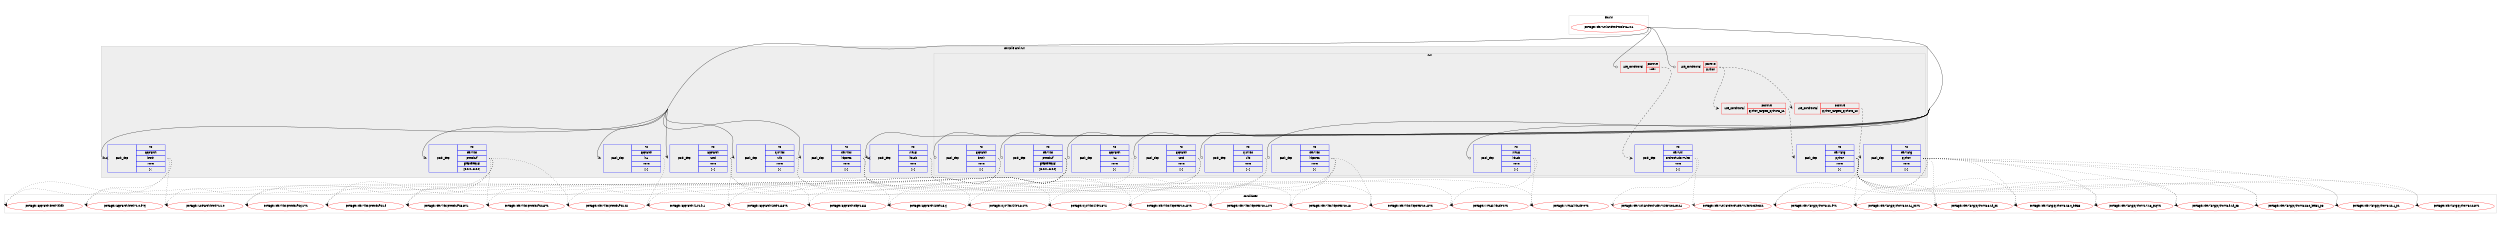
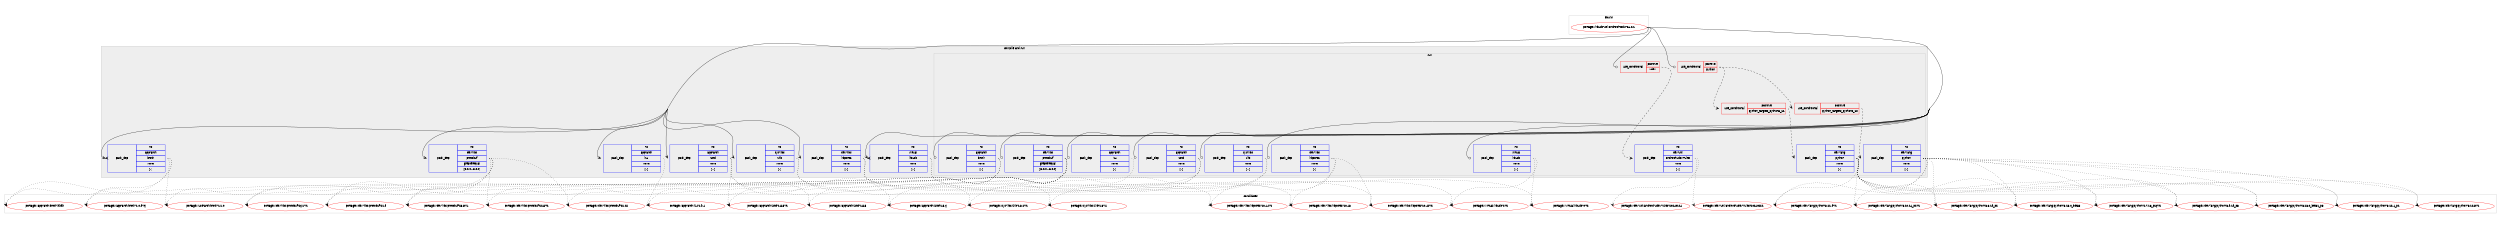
  digraph {
    compound=true
    concentrate=true
    fontname=Helvetica
    fontsize=10
    newrank=true
    rankdir=TB
    ranksep=1.5
    node [color=red fontname=Helvetica fontsize=10]
    edge [arrowhead=vee headport=w style=dotted tailport=e weight=100]
-   n1 [label="portage://dev-util/android-tools-34.0.1" width=4]
+   n1 [label="portage://libusb-util/android-tools-34.0.1" width=4]
    n2 [color=blue label=<<TABLE BORDER="0" CELLBORDER="1" CELLSPACING="0" CELLPADDING="4" WIDTH="220"><TR><TD ROWSPAN="6" CELLPADDING="30">pack_dep</TD></TR><TR><TD WIDTH="110">no</TD></TR><TR><TD>app-arch</TD></TR><TR><TD>brotli</TD></TR><TR><TD>none</TD></TR><TR><TD>[,,]</TD></TR></TABLE>> shape=none]
    n3 [color=blue label=<<TABLE BORDER="0" CELLBORDER="1" CELLSPACING="0" CELLPADDING="4" WIDTH="220"><TR><TD ROWSPAN="6" CELLPADDING="30">pack_dep</TD></TR><TR><TD WIDTH="110">no</TD></TR><TR><TD>app-arch</TD></TR><TR><TD>lz4</TD></TR><TR><TD>none</TD></TR><TR><TD>[,,]</TD></TR></TABLE>> shape=none]
    n4 [color=blue label=<<TABLE BORDER="0" CELLBORDER="1" CELLSPACING="0" CELLPADDING="4" WIDTH="220"><TR><TD ROWSPAN="6" CELLPADDING="30">pack_dep</TD></TR><TR><TD WIDTH="110">no</TD></TR><TR><TD>app-arch</TD></TR><TR><TD>zstd</TD></TR><TR><TD>none</TD></TR><TR><TD>[,,]</TD></TR></TABLE>> shape=none]
    n5 [color=blue label=<<TABLE BORDER="0" CELLBORDER="1" CELLSPACING="0" CELLPADDING="4" WIDTH="220"><TR><TD ROWSPAN="6" CELLPADDING="30">pack_dep</TD></TR><TR><TD WIDTH="110">no</TD></TR><TR><TD>dev-libs</TD></TR><TR><TD>libpcre2</TD></TR><TR><TD>none</TD></TR><TR><TD>[,,]</TD></TR></TABLE>> shape=none]
    n6 [color=blue label=<<TABLE BORDER="0" CELLBORDER="1" CELLSPACING="0" CELLPADDING="4" WIDTH="220"><TR><TD ROWSPAN="6" CELLPADDING="30">pack_dep</TD></TR><TR><TD WIDTH="110">no</TD></TR><TR><TD>dev-libs</TD></TR><TR><TD>protobuf</TD></TR><TR><TD>greaterequal</TD></TR><TR><TD>[3.0.0,,,3.0.0]</TD></TR></TABLE>> shape=none]
    n7 [color=blue label=<<TABLE BORDER="0" CELLBORDER="1" CELLSPACING="0" CELLPADDING="4" WIDTH="220"><TR><TD ROWSPAN="6" CELLPADDING="30">pack_dep</TD></TR><TR><TD WIDTH="110">no</TD></TR><TR><TD>sys-libs</TD></TR><TR><TD>zlib</TD></TR><TR><TD>none</TD></TR><TR><TD>[,,]</TD></TR></TABLE>> shape=none]
    n8 [color=blue label=<<TABLE BORDER="0" CELLBORDER="1" CELLSPACING="0" CELLPADDING="4" WIDTH="220"><TR><TD ROWSPAN="6" CELLPADDING="30">pack_dep</TD></TR><TR><TD WIDTH="110">no</TD></TR><TR><TD>virtual</TD></TR><TR><TD>libusb</TD></TR><TR><TD>none</TD></TR><TR><TD>[,,]</TD></TR></TABLE>> shape=none]
    n9 [color=blue label=<<TABLE BORDER="0" CELLBORDER="1" CELLSPACING="0" CELLPADDING="4" WIDTH="220"><TR><TD ROWSPAN="6" CELLPADDING="30">pack_dep</TD></TR><TR><TD WIDTH="110">no</TD></TR><TR><TD>dev-lang</TD></TR><TR><TD>python</TD></TR><TR><TD>none</TD></TR><TR><TD>[,,]</TD></TR></TABLE>> shape=none]
    n10 [label=<<TABLE BORDER="0" CELLBORDER="1" CELLSPACING="0" CELLPADDING="4"><TR><TD ROWSPAN="3" CELLPADDING="10">use_conditional</TD></TR><TR><TD>positive</TD></TR><TR><TD>python_targets_python3_10</TD></TR></TABLE>> shape=none]
    n11 [color=blue label=<<TABLE BORDER="0" CELLBORDER="1" CELLSPACING="0" CELLPADDING="4" WIDTH="220"><TR><TD ROWSPAN="6" CELLPADDING="30">pack_dep</TD></TR><TR><TD WIDTH="110">no</TD></TR><TR><TD>dev-lang</TD></TR><TR><TD>python</TD></TR><TR><TD>none</TD></TR><TR><TD>[,,]</TD></TR></TABLE>> shape=none]
    n12 [label=<<TABLE BORDER="0" CELLBORDER="1" CELLSPACING="0" CELLPADDING="4"><TR><TD ROWSPAN="3" CELLPADDING="10">use_conditional</TD></TR><TR><TD>positive</TD></TR><TR><TD>python_targets_python3_11</TD></TR></TABLE>> shape=none]
    n13 [label=<<TABLE BORDER="0" CELLBORDER="1" CELLSPACING="0" CELLPADDING="4"><TR><TD ROWSPAN="3" CELLPADDING="10">use_conditional</TD></TR><TR><TD>positive</TD></TR><TR><TD>python</TD></TR></TABLE>> shape=none]
    n14 [color=blue label=<<TABLE BORDER="0" CELLBORDER="1" CELLSPACING="0" CELLPADDING="4" WIDTH="220"><TR><TD ROWSPAN="6" CELLPADDING="30">pack_dep</TD></TR><TR><TD WIDTH="110">no</TD></TR><TR><TD>dev-util</TD></TR><TR><TD>android-udev-rules</TD></TR><TR><TD>none</TD></TR><TR><TD>[,,]</TD></TR></TABLE>> shape=none]
    n15 [label=<<TABLE BORDER="0" CELLBORDER="1" CELLSPACING="0" CELLPADDING="4"><TR><TD ROWSPAN="3" CELLPADDING="10">use_conditional</TD></TR><TR><TD>positive</TD></TR><TR><TD>udev</TD></TR></TABLE>> shape=none]
    n16 [color=blue label=<<TABLE BORDER="0" CELLBORDER="1" CELLSPACING="0" CELLPADDING="4" WIDTH="220"><TR><TD ROWSPAN="6" CELLPADDING="30">pack_dep</TD></TR><TR><TD WIDTH="110">no</TD></TR><TR><TD>app-arch</TD></TR><TR><TD>brotli</TD></TR><TR><TD>none</TD></TR><TR><TD>[,,]</TD></TR></TABLE>> shape=none]
    n17 [color=blue label=<<TABLE BORDER="0" CELLBORDER="1" CELLSPACING="0" CELLPADDING="4" WIDTH="220"><TR><TD ROWSPAN="6" CELLPADDING="30">pack_dep</TD></TR><TR><TD WIDTH="110">no</TD></TR><TR><TD>app-arch</TD></TR><TR><TD>lz4</TD></TR><TR><TD>none</TD></TR><TR><TD>[,,]</TD></TR></TABLE>> shape=none]
    n18 [color=blue label=<<TABLE BORDER="0" CELLBORDER="1" CELLSPACING="0" CELLPADDING="4" WIDTH="220"><TR><TD ROWSPAN="6" CELLPADDING="30">pack_dep</TD></TR><TR><TD WIDTH="110">no</TD></TR><TR><TD>app-arch</TD></TR><TR><TD>zstd</TD></TR><TR><TD>none</TD></TR><TR><TD>[,,]</TD></TR></TABLE>> shape=none]
    n19 [color=blue label=<<TABLE BORDER="0" CELLBORDER="1" CELLSPACING="0" CELLPADDING="4" WIDTH="220"><TR><TD ROWSPAN="6" CELLPADDING="30">pack_dep</TD></TR><TR><TD WIDTH="110">no</TD></TR><TR><TD>dev-libs</TD></TR><TR><TD>libpcre2</TD></TR><TR><TD>none</TD></TR><TR><TD>[,,]</TD></TR></TABLE>> shape=none]
    n20 [color=blue label=<<TABLE BORDER="0" CELLBORDER="1" CELLSPACING="0" CELLPADDING="4" WIDTH="220"><TR><TD ROWSPAN="6" CELLPADDING="30">pack_dep</TD></TR><TR><TD WIDTH="110">no</TD></TR><TR><TD>dev-libs</TD></TR><TR><TD>protobuf</TD></TR><TR><TD>greaterequal</TD></TR><TR><TD>[3.0.0,,,3.0.0]</TD></TR></TABLE>> shape=none]
    n21 [color=blue label=<<TABLE BORDER="0" CELLBORDER="1" CELLSPACING="0" CELLPADDING="4" WIDTH="220"><TR><TD ROWSPAN="6" CELLPADDING="30">pack_dep</TD></TR><TR><TD WIDTH="110">no</TD></TR><TR><TD>sys-libs</TD></TR><TR><TD>zlib</TD></TR><TR><TD>none</TD></TR><TR><TD>[,,]</TD></TR></TABLE>> shape=none]
    n22 [color=blue label=<<TABLE BORDER="0" CELLBORDER="1" CELLSPACING="0" CELLPADDING="4" WIDTH="220"><TR><TD ROWSPAN="6" CELLPADDING="30">pack_dep</TD></TR><TR><TD WIDTH="110">no</TD></TR><TR><TD>virtual</TD></TR><TR><TD>libusb</TD></TR><TR><TD>none</TD></TR><TR><TD>[,,]</TD></TR></TABLE>> shape=none]
    n23 [label="portage://app-arch/brotli-1.0.9-r6" width=4]
    n24 [label="portage://use-arch/brotli-1.1.0" width=4]
    n25 [label="portage://app-arch/brotli-9999" width=4]
    n26 [label="portage://app-arch/lz4-1.9.4" width=4]
-   n27 [label="portage://app-arch/dep-1.5.5" width=4]
+   n27 [label="portage://app-arch/zstd-1.5.5" width=4]
    n28 [label="portage://app-arch/zstd-1.5.5-r1" width=4]
    n29 [label="portage://app-arch/zstd-1.5.6" width=4]
-   n30 [label="portage://dev-libs/libpcre2-10.42-r1" width=4]
    n31 [label="portage://dev-libs/libpcre2-10.42-r2" width=4]
    n32 [label="portage://dev-libs/libpcre2-10.43" width=4]
    n33 [label="portage://dev-libs/libpcre2-10.44-r1" width=4]
    n34 [label="portage://dev-libs/protobuf-21.12" width=4]
    n35 [label="portage://dev-libs/protobuf-21.9" width=4]
    n36 [label="portage://dev-libs/protobuf-22.5-r1" width=4]
    n37 [label="portage://dev-libs/protobuf-23.3-r4" width=4]
    n38 [label="portage://dev-libs/protobuf-26.1-r1" width=4]
    n39 [label="portage://sys-libs/zlib-1.3-r4" width=4]
    n40 [label="portage://sys-libs/zlib-1.3.1-r1" width=4]
    n41 [label="portage://virtual/libusb-0-r2" width=4]
    n42 [label="portage://virtual/libusb-1-r2" width=4]
    n43 [label="portage://dev-lang/python-2.7.18_p16-r2" width=4]
    n44 [label="portage://dev-lang/python-3.10.14_p1-r1" width=4]
    n45 [label="portage://dev-lang/python-3.11.9-r1" width=4]
    n46 [label="portage://dev-lang/python-3.12.3-r1" width=4]
    n47 [label="portage://dev-lang/python-3.12.4_p1" width=4]
    n48 [label="portage://dev-lang/python-3.13.0_beta1_p3" width=4]
    n49 [label="portage://dev-lang/python-3.13.0_beta3" width=4]
    n50 [label="portage://dev-lang/python-3.8.19_p2" width=4]
    n51 [label="portage://dev-lang/python-3.9.19_p3" width=4]
    n52 [label="portage://dev-util/android-udev-rules-20240114" width=4]
-   n53 [label="portage://dev-util/android-udev-rules-20290221" width=4]
+   n53 [label="portage://dev-util/android-udev-rules-20240221" width=4]
    subgraph cluster_1 {
      color=gray
      label=<<i>ebuild</i>>
      rank=same
      n1
    }
    subgraph cluster_2 {
      color=gray
      label=<<i>dependencies</i>>
      subgraph cluster_3 {
        color=gray
        fillcolor="#eeeeee"
        label=<<i>compile</i>>
        style=filled
        subgraph sub_4 {
          color=gray
          fillcolor="#eeeeee"
          label=<<i>compile</i>>
          style=filled
          n2
        }
        subgraph sub_5 {
          color=gray
          fillcolor="#eeeeee"
          label=<<i>compile</i>>
          style=filled
          n3
        }
        subgraph sub_6 {
          color=gray
          fillcolor="#eeeeee"
          label=<<i>compile</i>>
          style=filled
          n4
        }
        subgraph sub_7 {
          color=gray
          fillcolor="#eeeeee"
          label=<<i>compile</i>>
          style=filled
          n5
        }
        subgraph sub_8 {
          color=gray
          fillcolor="#eeeeee"
          label=<<i>compile</i>>
          style=filled
          n6
        }
        subgraph sub_9 {
          color=gray
          fillcolor="#eeeeee"
          label=<<i>compile</i>>
          style=filled
          n7
        }
        subgraph sub_10 {
          color=gray
          fillcolor="#eeeeee"
          label=<<i>compile</i>>
          style=filled
          n8
        }
      }
      subgraph cluster_11 {
        color=gray
        fillcolor="#eeeeee"
        label=<<i>compile and run</i>>
        style=filled
      }
      subgraph cluster_12 {
        color=gray
        fillcolor="#eeeeee"
        label=<<i>run</i>>
        style=filled
        subgraph sub_13 {
          color=gray
          fillcolor="#eeeeee"
          label=<<i>run</i>>
          style=filled
          n13
          subgraph sub_14 {
            color=gray
            fillcolor="#eeeeee"
            label=<<i>run</i>>
            style=filled
            n10
            subgraph sub_15 {
              color=gray
              fillcolor="#eeeeee"
              label=<<i>run</i>>
              style=filled
              n9
            }
          }
          subgraph sub_16 {
            color=gray
            fillcolor="#eeeeee"
            label=<<i>run</i>>
            style=filled
            n12
            subgraph sub_17 {
              color=gray
              fillcolor="#eeeeee"
              label=<<i>run</i>>
              style=filled
              n11
            }
          }
        }
        subgraph sub_18 {
          color=gray
          fillcolor="#eeeeee"
          label=<<i>run</i>>
          style=filled
          n15
          subgraph sub_19 {
            color=gray
            fillcolor="#eeeeee"
            label=<<i>run</i>>
            style=filled
            n14
          }
        }
        subgraph sub_20 {
          color=gray
          fillcolor="#eeeeee"
          label=<<i>run</i>>
          style=filled
          n16
        }
        subgraph sub_21 {
          color=gray
          fillcolor="#eeeeee"
          label=<<i>run</i>>
          style=filled
          n17
        }
        subgraph sub_22 {
          color=gray
          fillcolor="#eeeeee"
          label=<<i>run</i>>
          style=filled
          n18
        }
        subgraph sub_23 {
          color=gray
          fillcolor="#eeeeee"
          label=<<i>run</i>>
          style=filled
          n19
        }
        subgraph sub_24 {
          color=gray
          fillcolor="#eeeeee"
          label=<<i>run</i>>
          style=filled
          n20
        }
        subgraph sub_25 {
          color=gray
          fillcolor="#eeeeee"
          label=<<i>run</i>>
          style=filled
          n21
        }
        subgraph sub_26 {
          color=gray
          fillcolor="#eeeeee"
          label=<<i>run</i>>
          style=filled
          n22
        }
      }
    }
    subgraph cluster_27 {
      color=gray
      label=<<i>candidates</i>>
      rank=same
      subgraph sub_28 {
        color=black
        label=<<i>candidates</i>>
        nodesep=1
        rank=same
        n23
        n24
        n25
      }
      subgraph sub_29 {
        color=black
        label=<<i>candidates</i>>
        nodesep=1
        rank=same
        n26
      }
      subgraph sub_30 {
        color=black
        label=<<i>candidates</i>>
        nodesep=1
        rank=same
        n27
        n28
        n29
      }
      subgraph sub_31 {
        color=black
        label=<<i>candidates</i>>
        nodesep=1
        rank=same
-       n30
        n31
        n32
        n33
      }
      subgraph sub_32 {
        color=black
        label=<<i>candidates</i>>
        nodesep=1
        rank=same
        n34
        n35
        n36
        n37
        n38
      }
      subgraph sub_33 {
        color=black
        label=<<i>candidates</i>>
        nodesep=1
        rank=same
        n39
        n40
      }
      subgraph sub_34 {
        color=black
        label=<<i>candidates</i>>
        nodesep=1
        rank=same
        n41
        n42
      }
      subgraph sub_35 {
        color=black
        label=<<i>candidates</i>>
        nodesep=1
        rank=same
        n43
        n44
        n45
        n46
        n47
        n48
        n49
        n50
        n51
      }
      subgraph sub_36 {
        color=black
        label=<<i>candidates</i>>
        nodesep=1
        rank=same
        n43
        n44
        n45
        n46
        n47
        n48
        n49
        n50
        n51
      }
      subgraph sub_37 {
        color=black
        label=<<i>candidates</i>>
        nodesep=1
        rank=same
        n52
        n53
      }
      subgraph sub_38 {
        color=black
        label=<<i>candidates</i>>
        nodesep=1
        rank=same
        n23
        n24
        n25
      }
      subgraph sub_39 {
        color=black
        label=<<i>candidates</i>>
        nodesep=1
        rank=same
        n26
      }
      subgraph sub_40 {
        color=black
        label=<<i>candidates</i>>
        nodesep=1
        rank=same
        n27
        n28
        n29
      }
      subgraph sub_41 {
        color=black
        label=<<i>candidates</i>>
        nodesep=1
        rank=same
-       n30
        n31
        n32
        n33
      }
      subgraph sub_42 {
        color=black
        label=<<i>candidates</i>>
        nodesep=1
        rank=same
        n34
        n35
        n36
        n37
        n38
      }
      subgraph sub_43 {
        color=black
        label=<<i>candidates</i>>
        nodesep=1
        rank=same
        n39
        n40
      }
      subgraph sub_44 {
        color=black
        label=<<i>candidates</i>>
        nodesep=1
        rank=same
        n41
        n42
      }
    }
    n1 -> n2 [style=solid weight=20]
    n1 -> n3 [style=solid weight=20]
    n1 -> n4 [style=solid weight=20]
    n1 -> n5 [style=solid weight=20]
    n1 -> n6 [style=solid weight=20]
    n1 -> n7 [style=solid weight=20]
    n1 -> n8 [style=solid weight=20]
    n1 -> n13 [arrowhead=odot style=solid weight=20]
    n1 -> n15 [arrowhead=odot style=solid weight=20]
    n1 -> n16 [arrowhead=odot style=solid weight=20]
    n1 -> n17 [arrowhead=odot style=solid weight=20]
    n1 -> n18 [arrowhead=odot style=solid weight=20]
    n1 -> n19 [arrowhead=odot style=solid weight=20]
    n1 -> n20 [arrowhead=odot style=solid weight=20]
    n1 -> n21 [arrowhead=odot style=solid weight=20]
    n1 -> n22 [arrowhead=odot style=solid weight=20]
    n2 -> n23
    n2 -> n24
    n2 -> n25
    n3 -> n26
    n4 -> n27
    n4 -> n28
    n4 -> n29
-   n5 -> n30
    n5 -> n31
    n5 -> n32
    n5 -> n33
    n6 -> n34
    n6 -> n35
    n6 -> n36
    n6 -> n37
    n6 -> n38
    n7 -> n39
    n7 -> n40
    n8 -> n41
    n8 -> n42
    n9 -> n43
    n9 -> n44
    n9 -> n45
    n9 -> n46
    n9 -> n47
    n9 -> n48
    n9 -> n49
    n9 -> n50
    n9 -> n51
    n10 -> n9 [style=dashed weight=20]
    n11 -> n43
    n11 -> n44
    n11 -> n45
    n11 -> n46
    n11 -> n47
    n11 -> n48
    n11 -> n49
    n11 -> n50
    n11 -> n51
    n12 -> n11 [style=dashed weight=20]
    n13 -> n10 [style=dashed weight=20]
    n13 -> n12 [style=dashed weight=20]
    n14 -> n52
    n14 -> n53
    n15 -> n14 [style=dashed weight=20]
    n16 -> n23
    n16 -> n24
    n16 -> n25
    n17 -> n26
    n18 -> n27
    n18 -> n28
    n18 -> n29
-   n19 -> n30
    n19 -> n31
    n19 -> n32
    n19 -> n33
    n20 -> n34
    n20 -> n35
    n20 -> n36
    n20 -> n37
    n20 -> n38
    n21 -> n39
    n21 -> n40
    n22 -> n41
    n22 -> n42
  }
